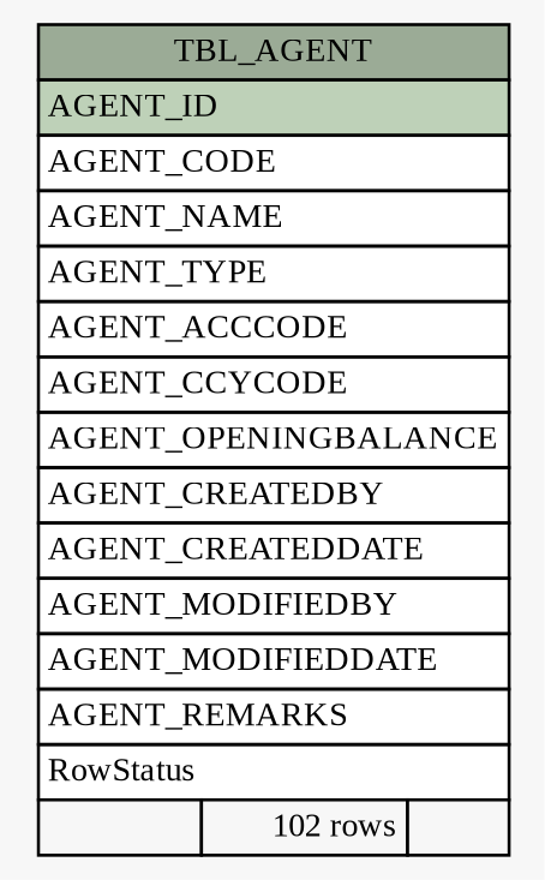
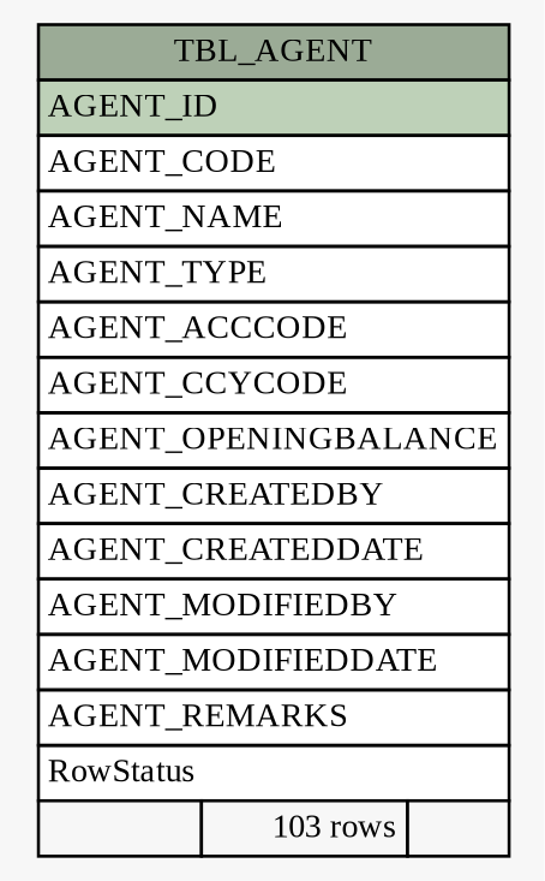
  digraph {
    bgcolor="#f7f7f7"
    fontname="Liberation Serif"
    fontsize=11
    nodesep=0.18
    rankdir=RL
    ranksep=0.46
-   n1 [fontname="Liberation Serif" fontsize=11 label=<     <TABLE BORDER="0" CELLBORDER="1" CELLSPACING="0" BGCOLOR="#ffffff">       <TR><TD COLSPAN="3" BGCOLOR="#9bab96" ALIGN="CENTER">TBL_AGENT</TD></TR>       <TR><TD PORT="AGENT_ID" COLSPAN="3" BGCOLOR="#bed1b8" ALIGN="LEFT">AGENT_ID</TD></TR>       <TR><TD PORT="AGENT_CODE" COLSPAN="3" ALIGN="LEFT">AGENT_CODE</TD></TR>       <TR><TD PORT="AGENT_NAME" COLSPAN="3" ALIGN="LEFT">AGENT_NAME</TD></TR>       <TR><TD PORT="AGENT_TYPE" COLSPAN="3" ALIGN="LEFT">AGENT_TYPE</TD></TR>       <TR><TD PORT="AGENT_ACCCODE" COLSPAN="3" ALIGN="LEFT">AGENT_ACCCODE</TD></TR>       <TR><TD PORT="AGENT_CCYCODE" COLSPAN="3" ALIGN="LEFT">AGENT_CCYCODE</TD></TR>       <TR><TD PORT="AGENT_OPENINGBALANCE" COLSPAN="3" ALIGN="LEFT">AGENT_OPENINGBALANCE</TD></TR>       <TR><TD PORT="AGENT_CREATEDBY" COLSPAN="3" ALIGN="LEFT">AGENT_CREATEDBY</TD></TR>       <TR><TD PORT="AGENT_CREATEDDATE" COLSPAN="3" ALIGN="LEFT">AGENT_CREATEDDATE</TD></TR>       <TR><TD PORT="AGENT_MODIFIEDBY" COLSPAN="3" ALIGN="LEFT">AGENT_MODIFIEDBY</TD></TR>       <TR><TD PORT="AGENT_MODIFIEDDATE" COLSPAN="3" ALIGN="LEFT">AGENT_MODIFIEDDATE</TD></TR>       <TR><TD PORT="AGENT_REMARKS" COLSPAN="3" ALIGN="LEFT">AGENT_REMARKS</TD></TR>       <TR><TD PORT="RowStatus" COLSPAN="3" ALIGN="LEFT">RowStatus</TD></TR>       <TR><TD ALIGN="LEFT" BGCOLOR="#f7f7f7">  </TD><TD ALIGN="RIGHT" BGCOLOR="#f7f7f7">102 rows</TD><TD ALIGN="RIGHT" BGCOLOR="#f7f7f7">  </TD></TR>     </TABLE>> shape=plaintext]
+   n1 [fontname="Liberation Serif" fontsize=11 label=<     <TABLE BORDER="0" CELLBORDER="1" CELLSPACING="0" BGCOLOR="#ffffff">       <TR><TD COLSPAN="3" BGCOLOR="#9bab96" ALIGN="CENTER">TBL_AGENT</TD></TR>       <TR><TD PORT="AGENT_ID" COLSPAN="3" BGCOLOR="#bed1b8" ALIGN="LEFT">AGENT_ID</TD></TR>       <TR><TD PORT="AGENT_CODE" COLSPAN="3" ALIGN="LEFT">AGENT_CODE</TD></TR>       <TR><TD PORT="AGENT_NAME" COLSPAN="3" ALIGN="LEFT">AGENT_NAME</TD></TR>       <TR><TD PORT="AGENT_TYPE" COLSPAN="3" ALIGN="LEFT">AGENT_TYPE</TD></TR>       <TR><TD PORT="AGENT_ACCCODE" COLSPAN="3" ALIGN="LEFT">AGENT_ACCCODE</TD></TR>       <TR><TD PORT="AGENT_CCYCODE" COLSPAN="3" ALIGN="LEFT">AGENT_CCYCODE</TD></TR>       <TR><TD PORT="AGENT_OPENINGBALANCE" COLSPAN="3" ALIGN="LEFT">AGENT_OPENINGBALANCE</TD></TR>       <TR><TD PORT="AGENT_CREATEDBY" COLSPAN="3" ALIGN="LEFT">AGENT_CREATEDBY</TD></TR>       <TR><TD PORT="AGENT_CREATEDDATE" COLSPAN="3" ALIGN="LEFT">AGENT_CREATEDDATE</TD></TR>       <TR><TD PORT="AGENT_MODIFIEDBY" COLSPAN="3" ALIGN="LEFT">AGENT_MODIFIEDBY</TD></TR>       <TR><TD PORT="AGENT_MODIFIEDDATE" COLSPAN="3" ALIGN="LEFT">AGENT_MODIFIEDDATE</TD></TR>       <TR><TD PORT="AGENT_REMARKS" COLSPAN="3" ALIGN="LEFT">AGENT_REMARKS</TD></TR>       <TR><TD PORT="RowStatus" COLSPAN="3" ALIGN="LEFT">RowStatus</TD></TR>       <TR><TD ALIGN="LEFT" BGCOLOR="#f7f7f7">  </TD><TD ALIGN="RIGHT" BGCOLOR="#f7f7f7">103 rows</TD><TD ALIGN="RIGHT" BGCOLOR="#f7f7f7">  </TD></TR>     </TABLE>> shape=plaintext]
  }
